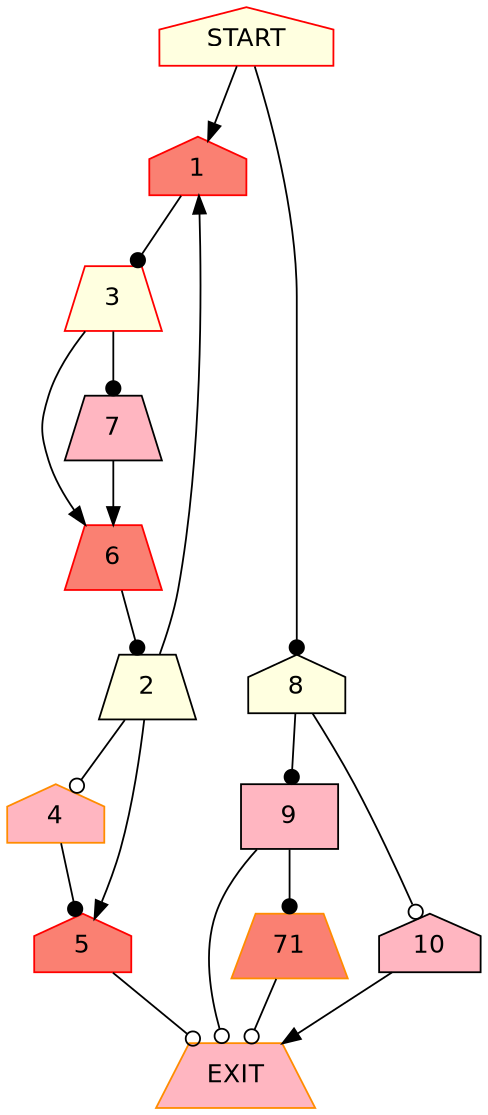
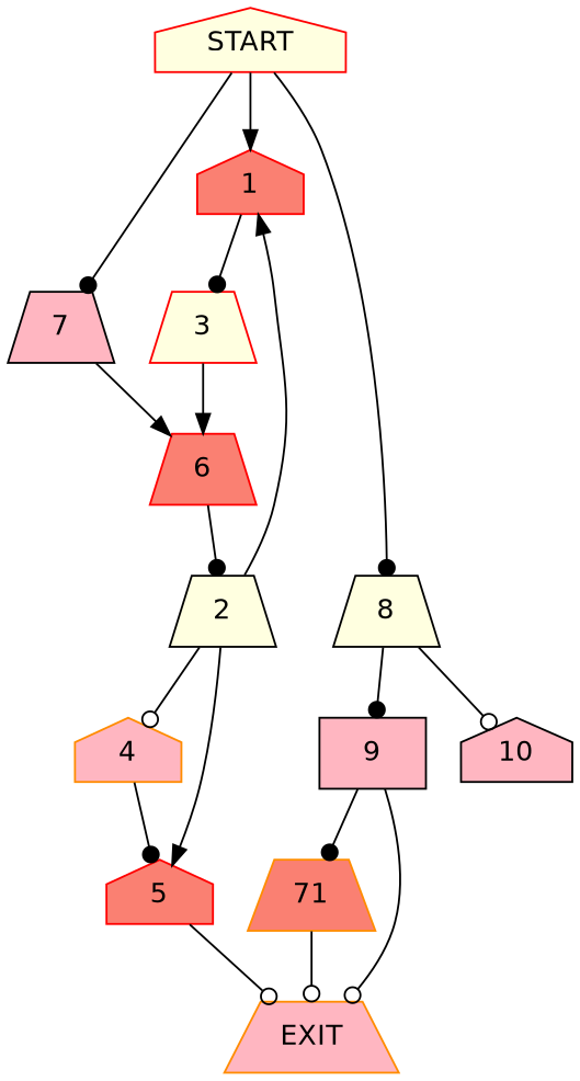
  digraph {
    fontname="DejaVu Sans"
    node [color=red fillcolor=lightpink fontname="DejaVu Sans" shape=trapezium style=filled]
    edge [arrowhead=dot fontname="DejaVu Sans"]
    n1 [fillcolor=lightyellow label=START shape=house]
    1 [fillcolor=salmon shape=house]
-   8 [color=black fillcolor=lightyellow shape=house]
+   8 [color=black fillcolor=lightyellow]
    3 [fillcolor=lightyellow]
    9 [color=black shape=box]
    10 [color=black shape=house]
    n7 [color=darkorange label=EXIT]
    2 [color=black fillcolor=lightyellow]
    4 [color=darkorange shape=house]
    5 [fillcolor=salmon shape=house]
    6 [fillcolor=salmon]
    7 [color=black]
    n13 [color=darkorange fillcolor=salmon label=71]
    n1 -> 1 [arrowhead=normal]
    n1 -> 8
    1 -> 3
    8 -> 9
    8 -> 10 [arrowhead=odot]
    3 -> 6 [arrowhead=normal]
-   3 -> 7
+   n1 -> 7
    9 -> n7 [arrowhead=odot]
    9 -> n13
-   10 -> n7 [arrowhead=normal]
    2 -> 1 [arrowhead=normal]
    2 -> 4 [arrowhead=odot]
    2 -> 5 [arrowhead=normal]
    4 -> 5
    5 -> n7 [arrowhead=odot]
    6 -> 2
    7 -> 6 [arrowhead=normal]
    n13 -> n7 [arrowhead=odot]
  }
